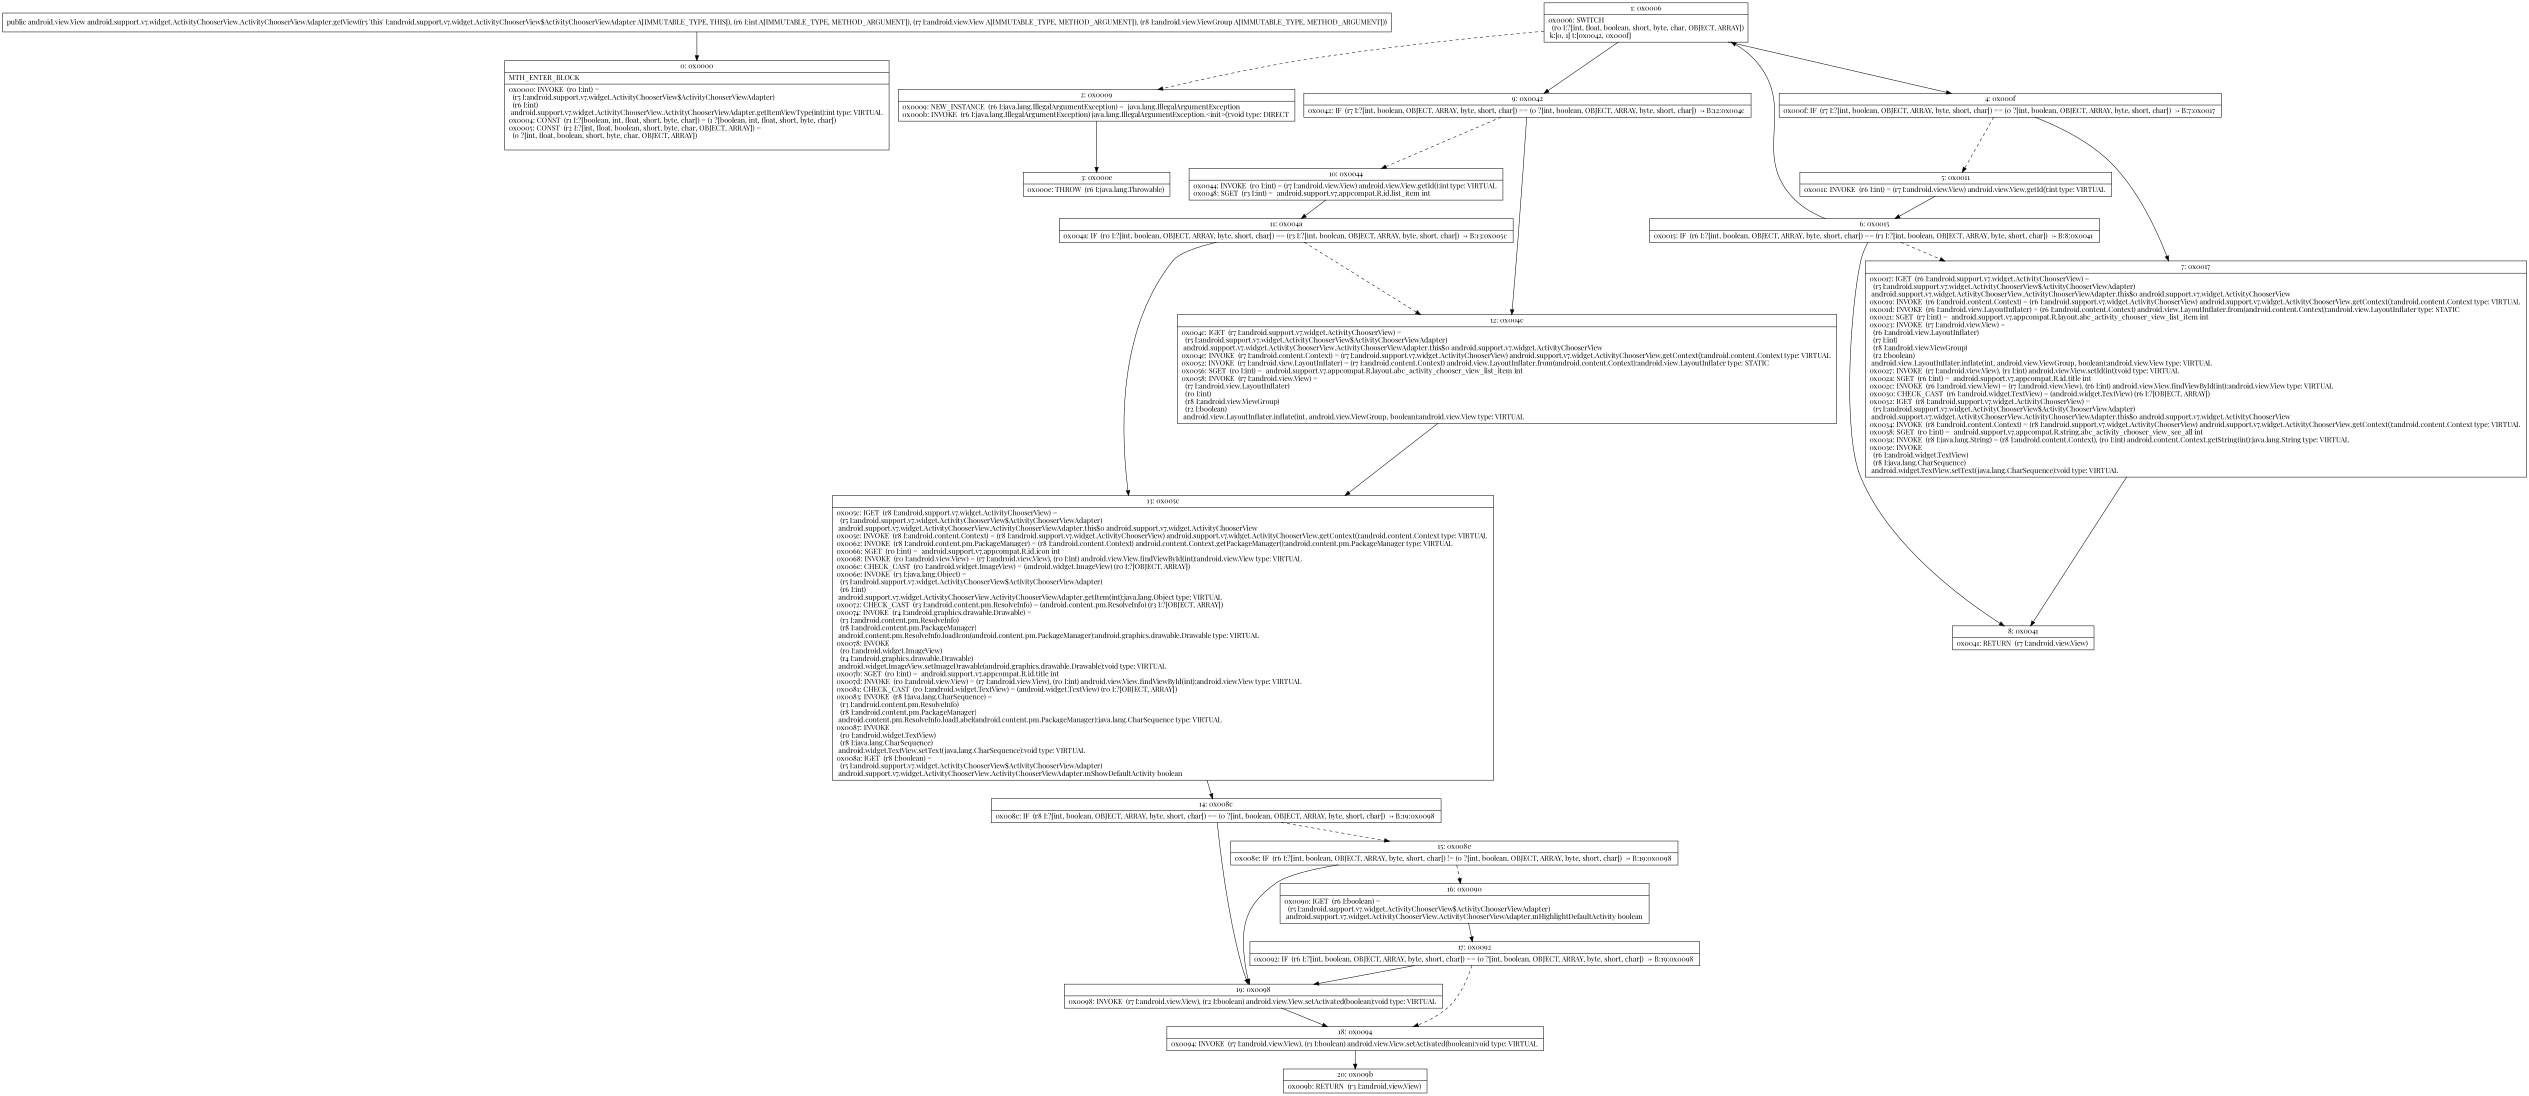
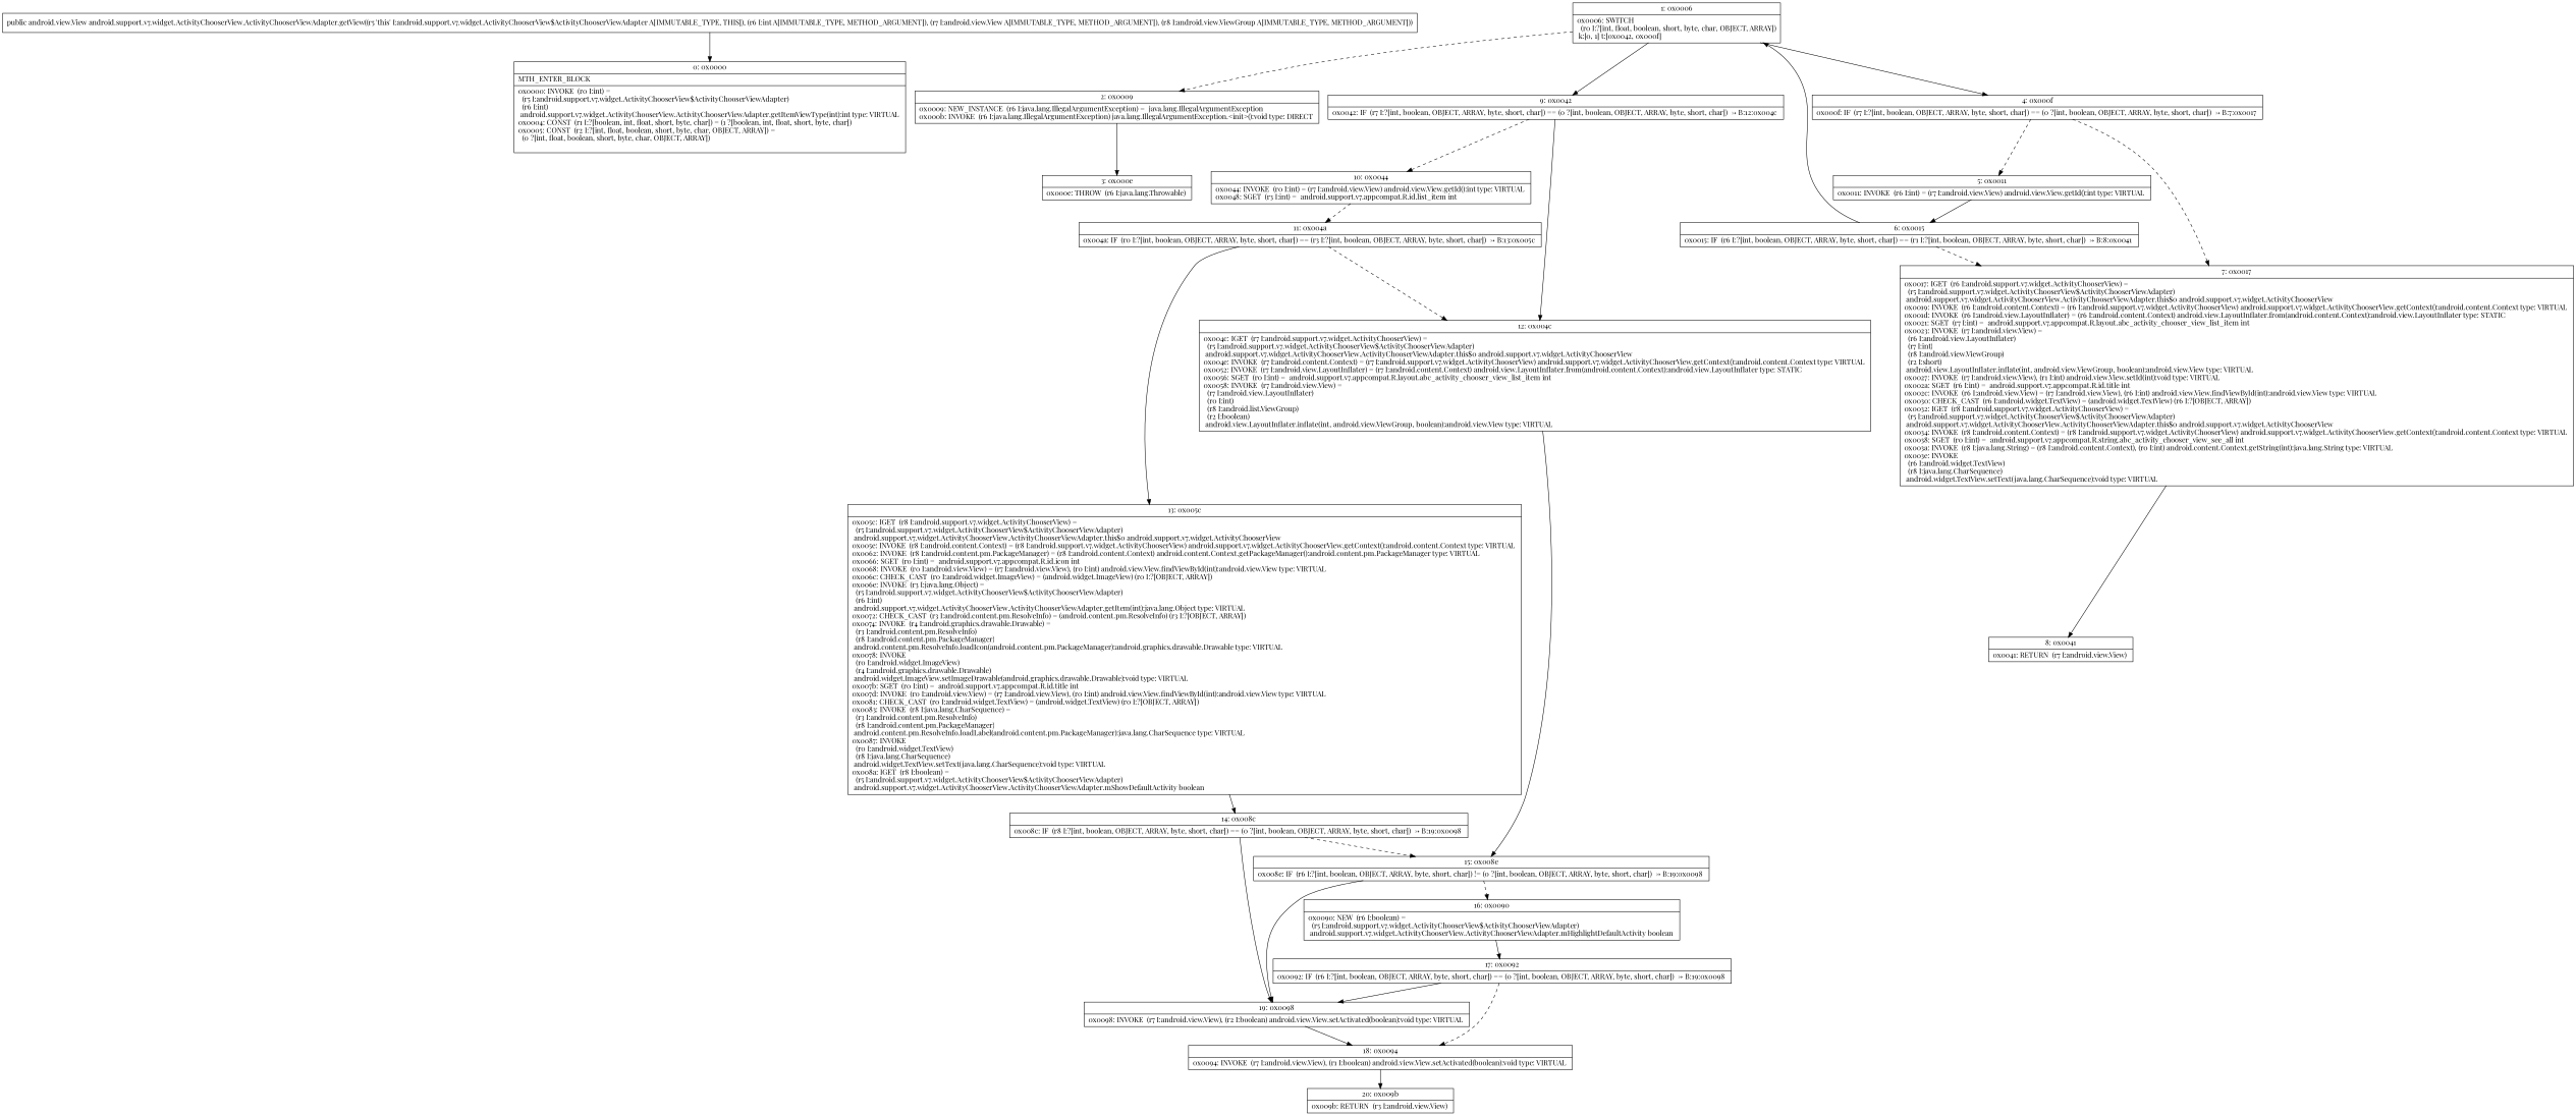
  digraph {
    fontname="Playfair Display"
    node [fontname="Playfair Display" shape=record]
    edge [fontname="Playfair Display"]
    n1 [label="{0\:\ 0x0000|MTH_ENTER_BLOCK\l|0x0000: INVOKE  (r0 I:int) = \l  (r5 I:android.support.v7.widget.ActivityChooserView$ActivityChooserViewAdapter)\l  (r6 I:int)\l android.support.v7.widget.ActivityChooserView.ActivityChooserViewAdapter.getItemViewType(int):int type: VIRTUAL \l0x0004: CONST  (r1 I:?[boolean, int, float, short, byte, char]) = (1 ?[boolean, int, float, short, byte, char]) \l0x0005: CONST  (r2 I:?[int, float, boolean, short, byte, char, OBJECT, ARRAY]) = \l  (0 ?[int, float, boolean, short, byte, char, OBJECT, ARRAY])\l \l}"]
    n2 [label="{1\:\ 0x0006|0x0006: SWITCH  \l  (r0 I:?[int, float, boolean, short, byte, char, OBJECT, ARRAY])\l k:[0, 1] t:[0x0042, 0x000f] \l}"]
    n3 [label="{2\:\ 0x0009|0x0009: NEW_INSTANCE  (r6 I:java.lang.IllegalArgumentException) =  java.lang.IllegalArgumentException \l0x000b: INVOKE  (r6 I:java.lang.IllegalArgumentException) java.lang.IllegalArgumentException.\<init\>():void type: DIRECT \l}"]
    n4 [label="{4\:\ 0x000f|0x000f: IF  (r7 I:?[int, boolean, OBJECT, ARRAY, byte, short, char]) == (0 ?[int, boolean, OBJECT, ARRAY, byte, short, char])  \-\> B:7:0x0017 \l}"]
    n5 [label="{9\:\ 0x0042|0x0042: IF  (r7 I:?[int, boolean, OBJECT, ARRAY, byte, short, char]) == (0 ?[int, boolean, OBJECT, ARRAY, byte, short, char])  \-\> B:12:0x004c \l}"]
    n6 [label="{3\:\ 0x000e|0x000e: THROW  (r6 I:java.lang.Throwable) \l}"]
    n7 [label="{5\:\ 0x0011|0x0011: INVOKE  (r6 I:int) = (r7 I:android.view.View) android.view.View.getId():int type: VIRTUAL \l}"]
-   n8 [label="{7\:\ 0x0017|0x0017: IGET  (r6 I:android.support.v7.widget.ActivityChooserView) = \l  (r5 I:android.support.v7.widget.ActivityChooserView$ActivityChooserViewAdapter)\l android.support.v7.widget.ActivityChooserView.ActivityChooserViewAdapter.this$0 android.support.v7.widget.ActivityChooserView \l0x0019: INVOKE  (r6 I:android.content.Context) = (r6 I:android.support.v7.widget.ActivityChooserView) android.support.v7.widget.ActivityChooserView.getContext():android.content.Context type: VIRTUAL \l0x001d: INVOKE  (r6 I:android.view.LayoutInflater) = (r6 I:android.content.Context) android.view.LayoutInflater.from(android.content.Context):android.view.LayoutInflater type: STATIC \l0x0021: SGET  (r7 I:int) =  android.support.v7.appcompat.R.layout.abc_activity_chooser_view_list_item int \l0x0023: INVOKE  (r7 I:android.view.View) = \l  (r6 I:android.view.LayoutInflater)\l  (r7 I:int)\l  (r8 I:android.view.ViewGroup)\l  (r2 I:boolean)\l android.view.LayoutInflater.inflate(int, android.view.ViewGroup, boolean):android.view.View type: VIRTUAL \l0x0027: INVOKE  (r7 I:android.view.View), (r1 I:int) android.view.View.setId(int):void type: VIRTUAL \l0x002a: SGET  (r6 I:int) =  android.support.v7.appcompat.R.id.title int \l0x002c: INVOKE  (r6 I:android.view.View) = (r7 I:android.view.View), (r6 I:int) android.view.View.findViewById(int):android.view.View type: VIRTUAL \l0x0030: CHECK_CAST  (r6 I:android.widget.TextView) = (android.widget.TextView) (r6 I:?[OBJECT, ARRAY]) \l0x0032: IGET  (r8 I:android.support.v7.widget.ActivityChooserView) = \l  (r5 I:android.support.v7.widget.ActivityChooserView$ActivityChooserViewAdapter)\l android.support.v7.widget.ActivityChooserView.ActivityChooserViewAdapter.this$0 android.support.v7.widget.ActivityChooserView \l0x0034: INVOKE  (r8 I:android.content.Context) = (r8 I:android.support.v7.widget.ActivityChooserView) android.support.v7.widget.ActivityChooserView.getContext():android.content.Context type: VIRTUAL \l0x0038: SGET  (r0 I:int) =  android.support.v7.appcompat.R.string.abc_activity_chooser_view_see_all int \l0x003a: INVOKE  (r8 I:java.lang.String) = (r8 I:android.content.Context), (r0 I:int) android.content.Context.getString(int):java.lang.String type: VIRTUAL \l0x003e: INVOKE  \l  (r6 I:android.widget.TextView)\l  (r8 I:java.lang.CharSequence)\l android.widget.TextView.setText(java.lang.CharSequence):void type: VIRTUAL \l}"]
+   n8 [label="{7\:\ 0x0017|0x0017: IGET  (r6 I:android.support.v7.widget.ActivityChooserView) = \l  (r5 I:android.support.v7.widget.ActivityChooserView$ActivityChooserViewAdapter)\l android.support.v7.widget.ActivityChooserView.ActivityChooserViewAdapter.this$0 android.support.v7.widget.ActivityChooserView \l0x0019: INVOKE  (r6 I:android.content.Context) = (r6 I:android.support.v7.widget.ActivityChooserView) android.support.v7.widget.ActivityChooserView.getContext():android.content.Context type: VIRTUAL \l0x001d: INVOKE  (r6 I:android.view.LayoutInflater) = (r6 I:android.content.Context) android.view.LayoutInflater.from(android.content.Context):android.view.LayoutInflater type: STATIC \l0x0021: SGET  (r7 I:int) =  android.support.v7.appcompat.R.layout.abc_activity_chooser_view_list_item int \l0x0023: INVOKE  (r7 I:android.view.View) = \l  (r6 I:android.view.LayoutInflater)\l  (r7 I:int)\l  (r8 I:android.view.ViewGroup)\l  (r2 I:short)\l android.view.LayoutInflater.inflate(int, android.view.ViewGroup, boolean):android.view.View type: VIRTUAL \l0x0027: INVOKE  (r7 I:android.view.View), (r1 I:int) android.view.View.setId(int):void type: VIRTUAL \l0x002a: SGET  (r6 I:int) =  android.support.v7.appcompat.R.id.title int \l0x002c: INVOKE  (r6 I:android.view.View) = (r7 I:android.view.View), (r6 I:int) android.view.View.findViewById(int):android.view.View type: VIRTUAL \l0x0030: CHECK_CAST  (r6 I:android.widget.TextView) = (android.widget.TextView) (r6 I:?[OBJECT, ARRAY]) \l0x0032: IGET  (r8 I:android.support.v7.widget.ActivityChooserView) = \l  (r5 I:android.support.v7.widget.ActivityChooserView$ActivityChooserViewAdapter)\l android.support.v7.widget.ActivityChooserView.ActivityChooserViewAdapter.this$0 android.support.v7.widget.ActivityChooserView \l0x0034: INVOKE  (r8 I:android.content.Context) = (r8 I:android.support.v7.widget.ActivityChooserView) android.support.v7.widget.ActivityChooserView.getContext():android.content.Context type: VIRTUAL \l0x0038: SGET  (r0 I:int) =  android.support.v7.appcompat.R.string.abc_activity_chooser_view_see_all int \l0x003a: INVOKE  (r8 I:java.lang.String) = (r8 I:android.content.Context), (r0 I:int) android.content.Context.getString(int):java.lang.String type: VIRTUAL \l0x003e: INVOKE  \l  (r6 I:android.widget.TextView)\l  (r8 I:java.lang.CharSequence)\l android.widget.TextView.setText(java.lang.CharSequence):void type: VIRTUAL \l}"]
    n9 [label="{10\:\ 0x0044|0x0044: INVOKE  (r0 I:int) = (r7 I:android.view.View) android.view.View.getId():int type: VIRTUAL \l0x0048: SGET  (r3 I:int) =  android.support.v7.appcompat.R.id.list_item int \l}"]
-   n10 [label="{12\:\ 0x004c|0x004c: IGET  (r7 I:android.support.v7.widget.ActivityChooserView) = \l  (r5 I:android.support.v7.widget.ActivityChooserView$ActivityChooserViewAdapter)\l android.support.v7.widget.ActivityChooserView.ActivityChooserViewAdapter.this$0 android.support.v7.widget.ActivityChooserView \l0x004e: INVOKE  (r7 I:android.content.Context) = (r7 I:android.support.v7.widget.ActivityChooserView) android.support.v7.widget.ActivityChooserView.getContext():android.content.Context type: VIRTUAL \l0x0052: INVOKE  (r7 I:android.view.LayoutInflater) = (r7 I:android.content.Context) android.view.LayoutInflater.from(android.content.Context):android.view.LayoutInflater type: STATIC \l0x0056: SGET  (r0 I:int) =  android.support.v7.appcompat.R.layout.abc_activity_chooser_view_list_item int \l0x0058: INVOKE  (r7 I:android.view.View) = \l  (r7 I:android.view.LayoutInflater)\l  (r0 I:int)\l  (r8 I:android.view.ViewGroup)\l  (r2 I:boolean)\l android.view.LayoutInflater.inflate(int, android.view.ViewGroup, boolean):android.view.View type: VIRTUAL \l}"]
+   n10 [label="{12\:\ 0x004c|0x004c: IGET  (r7 I:android.support.v7.widget.ActivityChooserView) = \l  (r5 I:android.support.v7.widget.ActivityChooserView$ActivityChooserViewAdapter)\l android.support.v7.widget.ActivityChooserView.ActivityChooserViewAdapter.this$0 android.support.v7.widget.ActivityChooserView \l0x004e: INVOKE  (r7 I:android.content.Context) = (r7 I:android.support.v7.widget.ActivityChooserView) android.support.v7.widget.ActivityChooserView.getContext():android.content.Context type: VIRTUAL \l0x0052: INVOKE  (r7 I:android.view.LayoutInflater) = (r7 I:android.content.Context) android.view.LayoutInflater.from(android.content.Context):android.view.LayoutInflater type: STATIC \l0x0056: SGET  (r0 I:int) =  android.support.v7.appcompat.R.layout.abc_activity_chooser_view_list_item int \l0x0058: INVOKE  (r7 I:android.view.View) = \l  (r7 I:android.view.LayoutInflater)\l  (r0 I:int)\l  (r8 I:android.list.ViewGroup)\l  (r2 I:boolean)\l android.view.LayoutInflater.inflate(int, android.view.ViewGroup, boolean):android.view.View type: VIRTUAL \l}"]
    n11 [label="{6\:\ 0x0015|0x0015: IF  (r6 I:?[int, boolean, OBJECT, ARRAY, byte, short, char]) == (r1 I:?[int, boolean, OBJECT, ARRAY, byte, short, char])  \-\> B:8:0x0041 \l}"]
    n12 [label="{8\:\ 0x0041|0x0041: RETURN  (r7 I:android.view.View) \l}"]
    n13 [label="{11\:\ 0x004a|0x004a: IF  (r0 I:?[int, boolean, OBJECT, ARRAY, byte, short, char]) == (r3 I:?[int, boolean, OBJECT, ARRAY, byte, short, char])  \-\> B:13:0x005c \l}"]
    n14 [label="{13\:\ 0x005c|0x005c: IGET  (r8 I:android.support.v7.widget.ActivityChooserView) = \l  (r5 I:android.support.v7.widget.ActivityChooserView$ActivityChooserViewAdapter)\l android.support.v7.widget.ActivityChooserView.ActivityChooserViewAdapter.this$0 android.support.v7.widget.ActivityChooserView \l0x005e: INVOKE  (r8 I:android.content.Context) = (r8 I:android.support.v7.widget.ActivityChooserView) android.support.v7.widget.ActivityChooserView.getContext():android.content.Context type: VIRTUAL \l0x0062: INVOKE  (r8 I:android.content.pm.PackageManager) = (r8 I:android.content.Context) android.content.Context.getPackageManager():android.content.pm.PackageManager type: VIRTUAL \l0x0066: SGET  (r0 I:int) =  android.support.v7.appcompat.R.id.icon int \l0x0068: INVOKE  (r0 I:android.view.View) = (r7 I:android.view.View), (r0 I:int) android.view.View.findViewById(int):android.view.View type: VIRTUAL \l0x006c: CHECK_CAST  (r0 I:android.widget.ImageView) = (android.widget.ImageView) (r0 I:?[OBJECT, ARRAY]) \l0x006e: INVOKE  (r3 I:java.lang.Object) = \l  (r5 I:android.support.v7.widget.ActivityChooserView$ActivityChooserViewAdapter)\l  (r6 I:int)\l android.support.v7.widget.ActivityChooserView.ActivityChooserViewAdapter.getItem(int):java.lang.Object type: VIRTUAL \l0x0072: CHECK_CAST  (r3 I:android.content.pm.ResolveInfo) = (android.content.pm.ResolveInfo) (r3 I:?[OBJECT, ARRAY]) \l0x0074: INVOKE  (r4 I:android.graphics.drawable.Drawable) = \l  (r3 I:android.content.pm.ResolveInfo)\l  (r8 I:android.content.pm.PackageManager)\l android.content.pm.ResolveInfo.loadIcon(android.content.pm.PackageManager):android.graphics.drawable.Drawable type: VIRTUAL \l0x0078: INVOKE  \l  (r0 I:android.widget.ImageView)\l  (r4 I:android.graphics.drawable.Drawable)\l android.widget.ImageView.setImageDrawable(android.graphics.drawable.Drawable):void type: VIRTUAL \l0x007b: SGET  (r0 I:int) =  android.support.v7.appcompat.R.id.title int \l0x007d: INVOKE  (r0 I:android.view.View) = (r7 I:android.view.View), (r0 I:int) android.view.View.findViewById(int):android.view.View type: VIRTUAL \l0x0081: CHECK_CAST  (r0 I:android.widget.TextView) = (android.widget.TextView) (r0 I:?[OBJECT, ARRAY]) \l0x0083: INVOKE  (r8 I:java.lang.CharSequence) = \l  (r3 I:android.content.pm.ResolveInfo)\l  (r8 I:android.content.pm.PackageManager)\l android.content.pm.ResolveInfo.loadLabel(android.content.pm.PackageManager):java.lang.CharSequence type: VIRTUAL \l0x0087: INVOKE  \l  (r0 I:android.widget.TextView)\l  (r8 I:java.lang.CharSequence)\l android.widget.TextView.setText(java.lang.CharSequence):void type: VIRTUAL \l0x008a: IGET  (r8 I:boolean) = \l  (r5 I:android.support.v7.widget.ActivityChooserView$ActivityChooserViewAdapter)\l android.support.v7.widget.ActivityChooserView.ActivityChooserViewAdapter.mShowDefaultActivity boolean \l}"]
    n15 [label="{14\:\ 0x008c|0x008c: IF  (r8 I:?[int, boolean, OBJECT, ARRAY, byte, short, char]) == (0 ?[int, boolean, OBJECT, ARRAY, byte, short, char])  \-\> B:19:0x0098 \l}"]
    n16 [label="{15\:\ 0x008e|0x008e: IF  (r6 I:?[int, boolean, OBJECT, ARRAY, byte, short, char]) != (0 ?[int, boolean, OBJECT, ARRAY, byte, short, char])  \-\> B:19:0x0098 \l}"]
    n17 [label="{19\:\ 0x0098|0x0098: INVOKE  (r7 I:android.view.View), (r2 I:boolean) android.view.View.setActivated(boolean):void type: VIRTUAL \l}"]
-   n18 [label="{16\:\ 0x0090|0x0090: IGET  (r6 I:boolean) = \l  (r5 I:android.support.v7.widget.ActivityChooserView$ActivityChooserViewAdapter)\l android.support.v7.widget.ActivityChooserView.ActivityChooserViewAdapter.mHighlightDefaultActivity boolean \l}"]
+   n18 [label="{16\:\ 0x0090|0x0090: NEW  (r6 I:boolean) = \l  (r5 I:android.support.v7.widget.ActivityChooserView$ActivityChooserViewAdapter)\l android.support.v7.widget.ActivityChooserView.ActivityChooserViewAdapter.mHighlightDefaultActivity boolean \l}"]
    n19 [label="{18\:\ 0x0094|0x0094: INVOKE  (r7 I:android.view.View), (r1 I:boolean) android.view.View.setActivated(boolean):void type: VIRTUAL \l}"]
    n20 [label="{17\:\ 0x0092|0x0092: IF  (r6 I:?[int, boolean, OBJECT, ARRAY, byte, short, char]) == (0 ?[int, boolean, OBJECT, ARRAY, byte, short, char])  \-\> B:19:0x0098 \l}"]
    n21 [label="{20\:\ 0x009b|0x009b: RETURN  (r3 I:android.view.View) \l}"]
    n22 [label="{public android.view.View android.support.v7.widget.ActivityChooserView.ActivityChooserViewAdapter.getView((r5 'this' I:android.support.v7.widget.ActivityChooserView$ActivityChooserViewAdapter A[IMMUTABLE_TYPE, THIS]), (r6 I:int A[IMMUTABLE_TYPE, METHOD_ARGUMENT]), (r7 I:android.view.View A[IMMUTABLE_TYPE, METHOD_ARGUMENT]), (r8 I:android.view.ViewGroup A[IMMUTABLE_TYPE, METHOD_ARGUMENT])) }"]
    n2 -> n3 [style=dashed]
    n2 -> n4
    n2 -> n5
    n3 -> n6
    n4 -> n7 [style=dashed]
-   n4 -> n8
+   n4 -> n8 [style=dashed]
    n5 -> n9 [style=dashed]
    n5 -> n10
    n7 -> n11
    n8 -> n12
-   n9 -> n13
-   n10 -> n14
+   n9 -> n13 [style=dashed]
+   n10 -> n16
    n11 -> n2
    n11 -> n8 [style=dashed]
-   n11 -> n12
    n13 -> n10 [style=dashed]
    n13 -> n14
    n14 -> n15
    n15 -> n16 [style=dashed]
    n15 -> n17
    n16 -> n17
    n16 -> n18 [style=dashed]
    n17 -> n19
    n18 -> n20
    n19 -> n21
    n20 -> n17
    n20 -> n19 [style=dashed]
    n22 -> n1
  }
